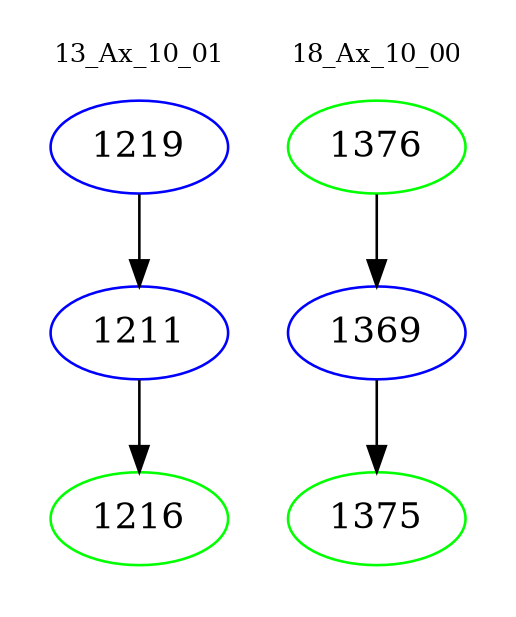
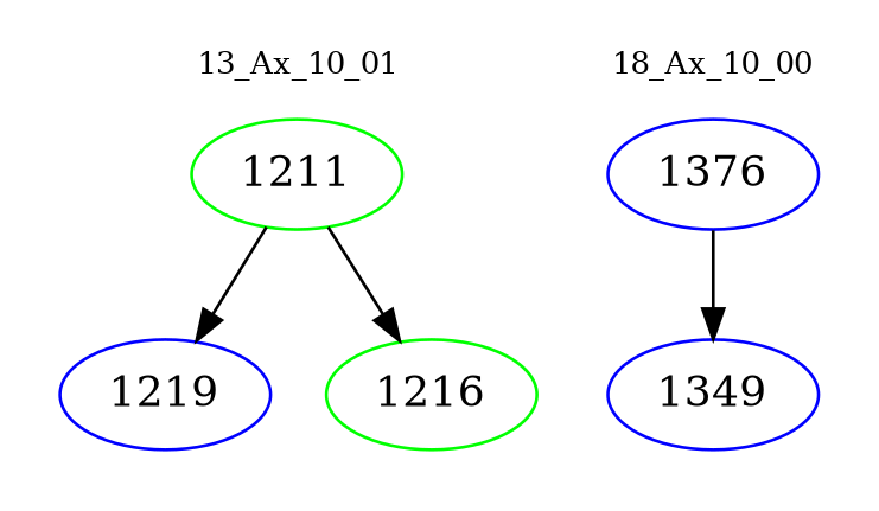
  digraph {
    node [color=blue]
    edge [color=black]
-   n1 [label=1211]
+   n1 [color=green label=1211]
    n2 [label=1219]
    n3 [color=green label=1216]
-   n4 [label=1369]
-   n5 [color=green label=1375]
-   n6 [color=green label=1376]
+   n4 [label=1349]
+   n6 [label=1376]
    subgraph cluster_1 {
      color=white
      fontsize=10
      label="13_Ax_10_01"
      n1
      n2
      n3
    }
    subgraph cluster_2 {
      color=white
      fontsize=10
      label="18_Ax_10_00"
      n4
-     n5
      n6
    }
-   n2 -> n1
+   n1 -> n2
    n1 -> n3
-   n4 -> n5
    n6 -> n4
  }
